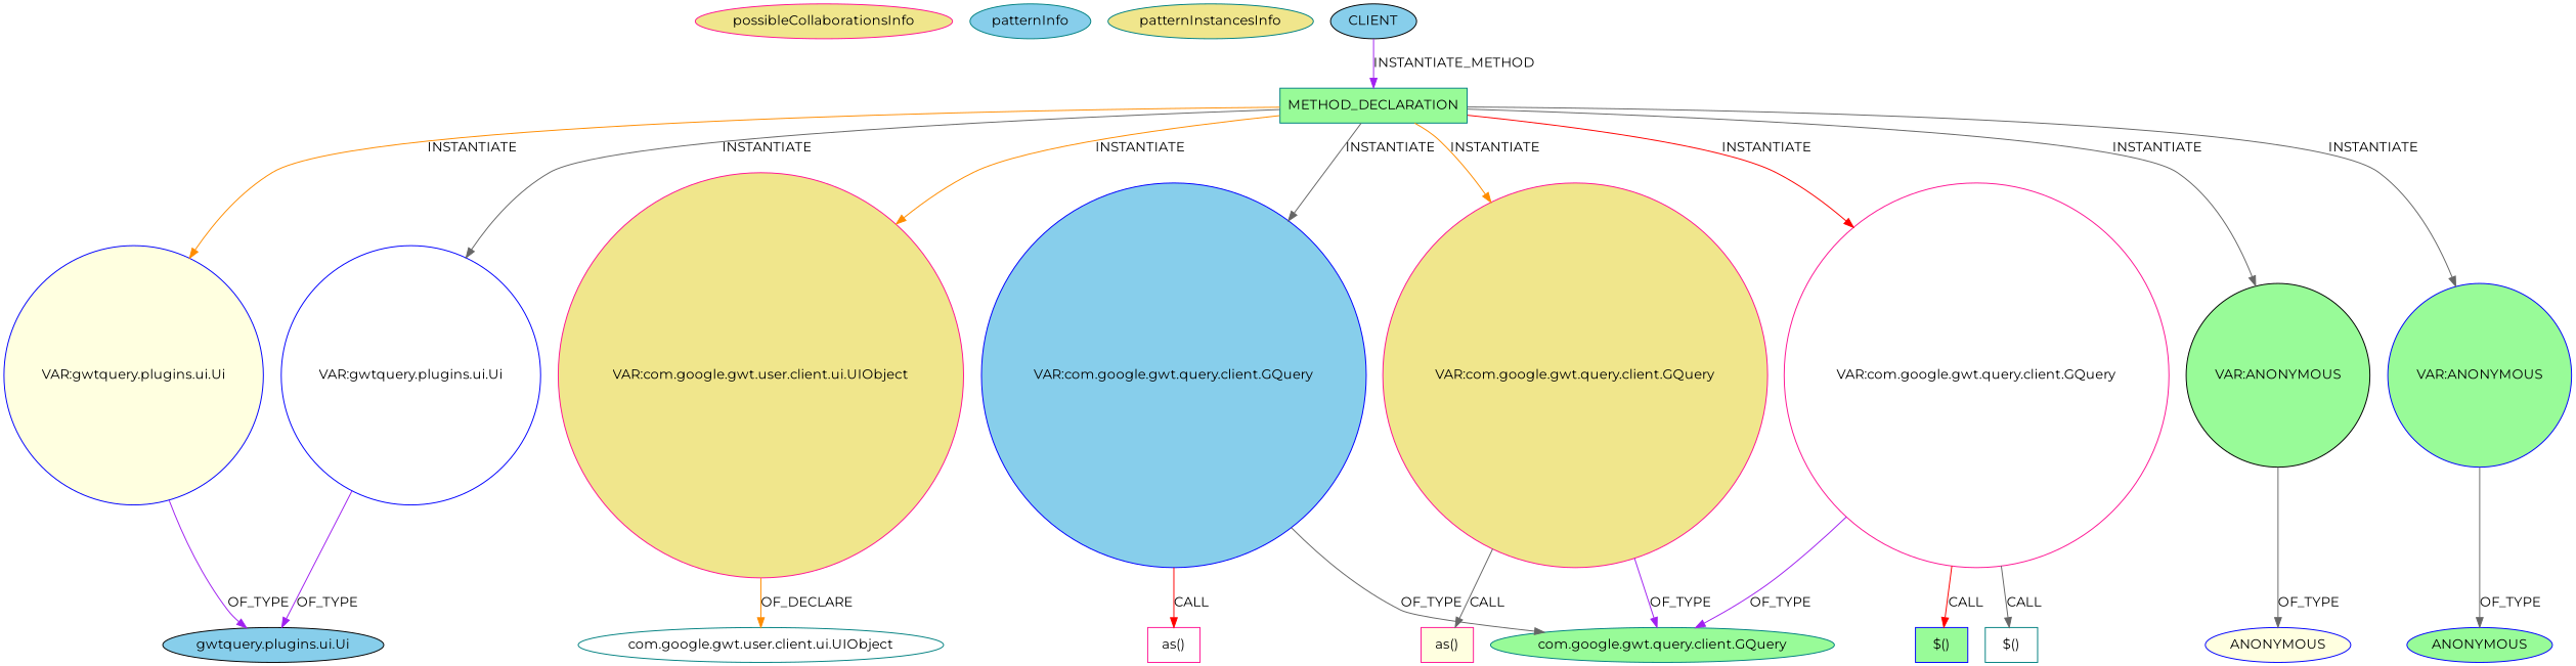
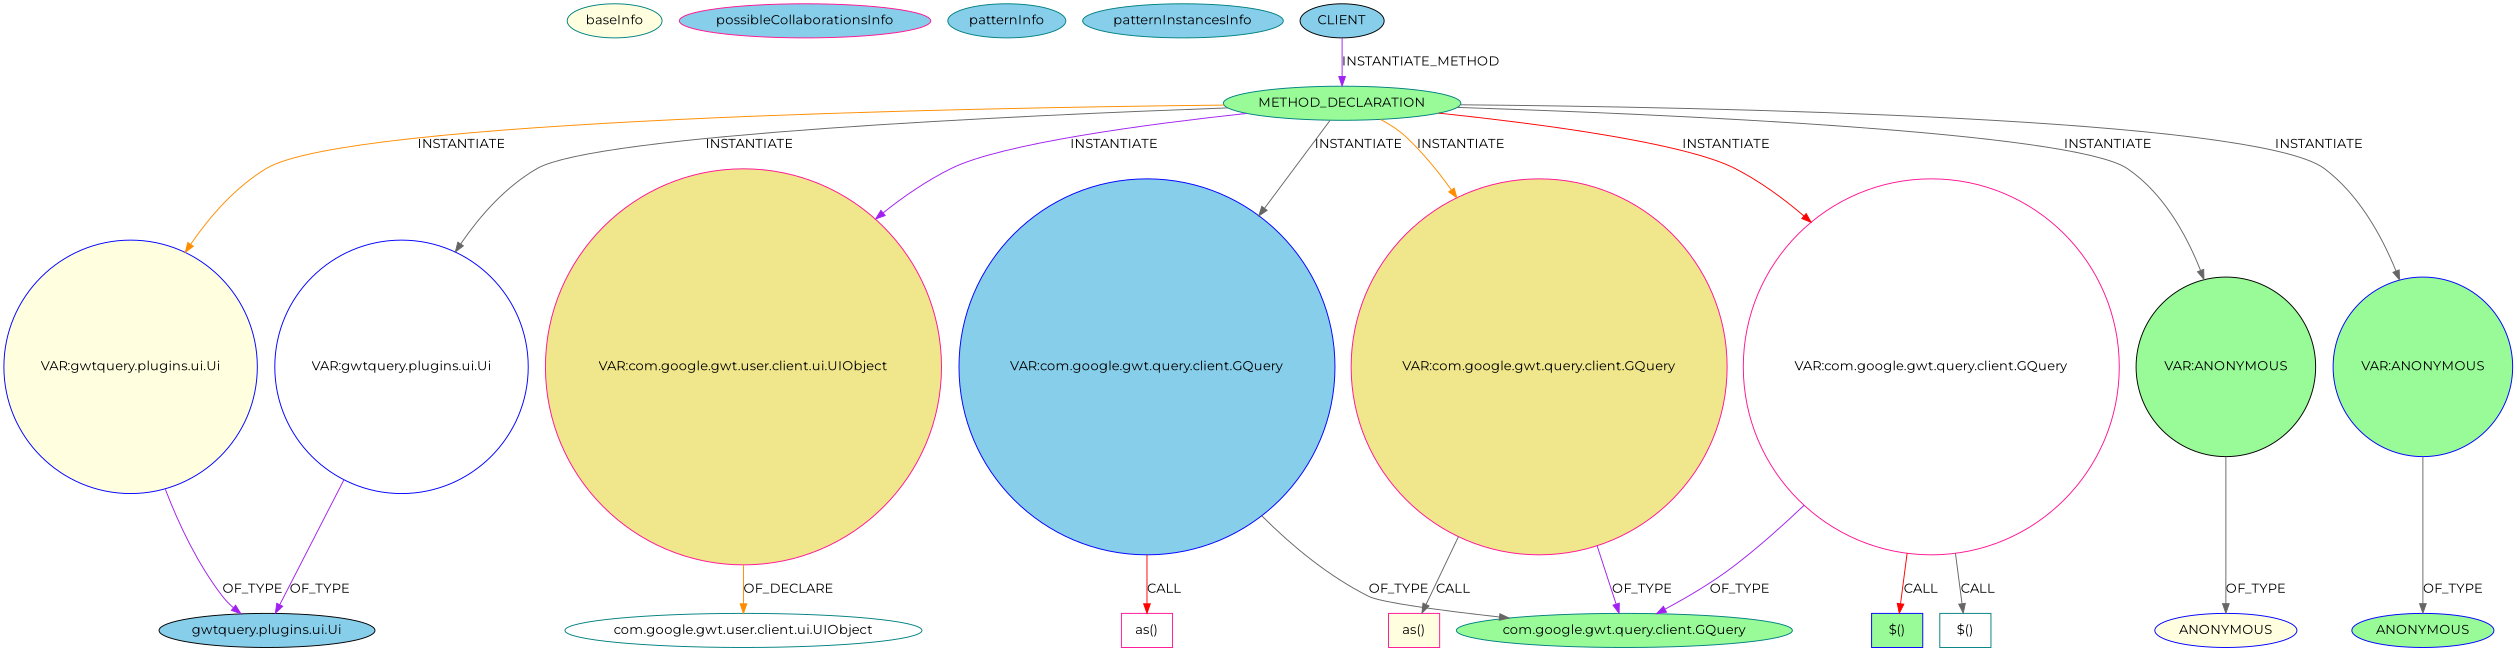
  digraph {
    fontname=Montserrat
    node [color=teal fillcolor=palegreen fontname=Montserrat style=filled isFrameworkType=false vertexType=VARIABLE_EXPRESION]
    edge [color=gray40 fontname=Montserrat]
-   possibleCollaborationsInfo [color=deeppink fillcolor=khaki isFrameworkType="" vertexType=""]
+   baseInfo [category=pattern fillcolor=lightyellow graphId=2016 isAnonymous=false possibleRelation=false isFrameworkType="" vertexType=""]
+   possibleCollaborationsInfo [color=deeppink fillcolor=skyblue isFrameworkType="" vertexType=""]
    patternInfo [fillcolor=skyblue frequency=2.0 patternRootClient=0 isFrameworkType="" vertexType=""]
-   patternInstancesInfo [0="luxferrari-AlgebrApp~/luxferrari-AlgebrApp/AlgebrApp-master/AlgebrApp/src/org/luxferrari/algebrapp/client/AlgebrApp.java~AlgebrApp~3667" 1="luxferrari-AlgebrApp~/luxferrari-AlgebrApp/AlgebrApp-master/AlgebrApp/src/org/luxferrari/algebrapp/client/IncrementSlider.java~IncrementSlider~3645" fillcolor=khaki isFrameworkType="" vertexType=""]
+   patternInstancesInfo [0="luxferrari-AlgebrApp~/luxferrari-AlgebrApp/AlgebrApp-master/AlgebrApp/src/org/luxferrari/algebrapp/client/AlgebrApp.java~AlgebrApp~3667" 1="luxferrari-AlgebrApp~/luxferrari-AlgebrApp/AlgebrApp-master/AlgebrApp/src/org/luxferrari/algebrapp/client/IncrementSlider.java~IncrementSlider~3645" fillcolor=skyblue isFrameworkType="" vertexType=""]
    n5 [color=black fillcolor=skyblue label="gwtquery.plugins.ui.Ui" vertexType=FRAMEWORK_CLASS_TYPE]
    n6 [color=blue fillcolor=lightyellow label="VAR:gwtquery.plugins.ui.Ui" shape=circle]
    n7 [color=blue fillcolor=white label="VAR:gwtquery.plugins.ui.Ui" shape=circle]
-   n8 [label=METHOD_DECLARATION shape=box vertexType=CLIENT_METHOD_DECLARATION]
+   n8 [label=METHOD_DECLARATION shape=ellipse vertexType=CLIENT_METHOD_DECLARATION]
    n9 [color=deeppink fillcolor=khaki label="VAR:com.google.gwt.user.client.ui.UIObject" shape=circle]
    n10 [color=blue fillcolor=skyblue label="VAR:com.google.gwt.query.client.GQuery" shape=circle]
    n11 [color=deeppink fillcolor=khaki label="VAR:com.google.gwt.query.client.GQuery" shape=circle]
    n12 [color=deeppink fillcolor=white label="VAR:com.google.gwt.query.client.GQuery" shape=circle]
    n13 [color=black label="VAR:ANONYMOUS" shape=circle]
    n14 [color=blue label="VAR:ANONYMOUS" shape=circle]
    n15 [fillcolor=white label="com.google.gwt.user.client.ui.UIObject" vertexType=FRAMEWORK_CLASS_TYPE]
    n16 [color=deeppink fillcolor=white label="as()" shape=box vertexType=INSIDE_CALL]
    n17 [label="com.google.gwt.query.client.GQuery" vertexType=FRAMEWORK_CLASS_TYPE]
    n18 [color=deeppink fillcolor=lightyellow label="as()" shape=box vertexType=INSIDE_CALL]
    n19 [color=blue label="$()" shape=box vertexType=INSIDE_CALL]
    n20 [fillcolor=white label="$()" shape=box vertexType=INSIDE_CALL]
    n21 [color=blue fillcolor=lightyellow label=ANONYMOUS vertexType=REFERENCE_ANONYMOUS_DECLARATION]
    n22 [color=blue label=ANONYMOUS vertexType=REFERENCE_ANONYMOUS_DECLARATION]
    n23 [color=black fillcolor=skyblue label=CLIENT vertexType=ROOT_CLIENT_CLASS_DECLARATION]
    n6 -> n5 [color=purple label=OF_TYPE]
    n7 -> n5 [color=purple label=OF_TYPE]
    n8 -> n6 [color=darkorange label=INSTANTIATE]
    n8 -> n7 [label=INSTANTIATE]
-   n8 -> n9 [color=darkorange label=INSTANTIATE]
+   n8 -> n9 [color=purple label=INSTANTIATE]
    n8 -> n10 [label=INSTANTIATE]
    n8 -> n11 [color=darkorange label=INSTANTIATE]
    n8 -> n12 [color=red label=INSTANTIATE]
    n8 -> n13 [label=INSTANTIATE]
    n8 -> n14 [label=INSTANTIATE]
    n9 -> n15 [color=darkorange label=OF_DECLARE]
    n10 -> n16 [color=red label=CALL]
    n10 -> n17 [label=OF_TYPE]
    n11 -> n17 [color=purple label=OF_TYPE]
    n11 -> n18 [label=CALL]
    n12 -> n17 [color=purple label=OF_TYPE]
    n12 -> n19 [color=red label=CALL]
    n12 -> n20 [label=CALL]
    n13 -> n21 [label=OF_TYPE]
    n14 -> n22 [label=OF_TYPE]
    n23 -> n8 [color=purple label=INSTANTIATE_METHOD]
  }
